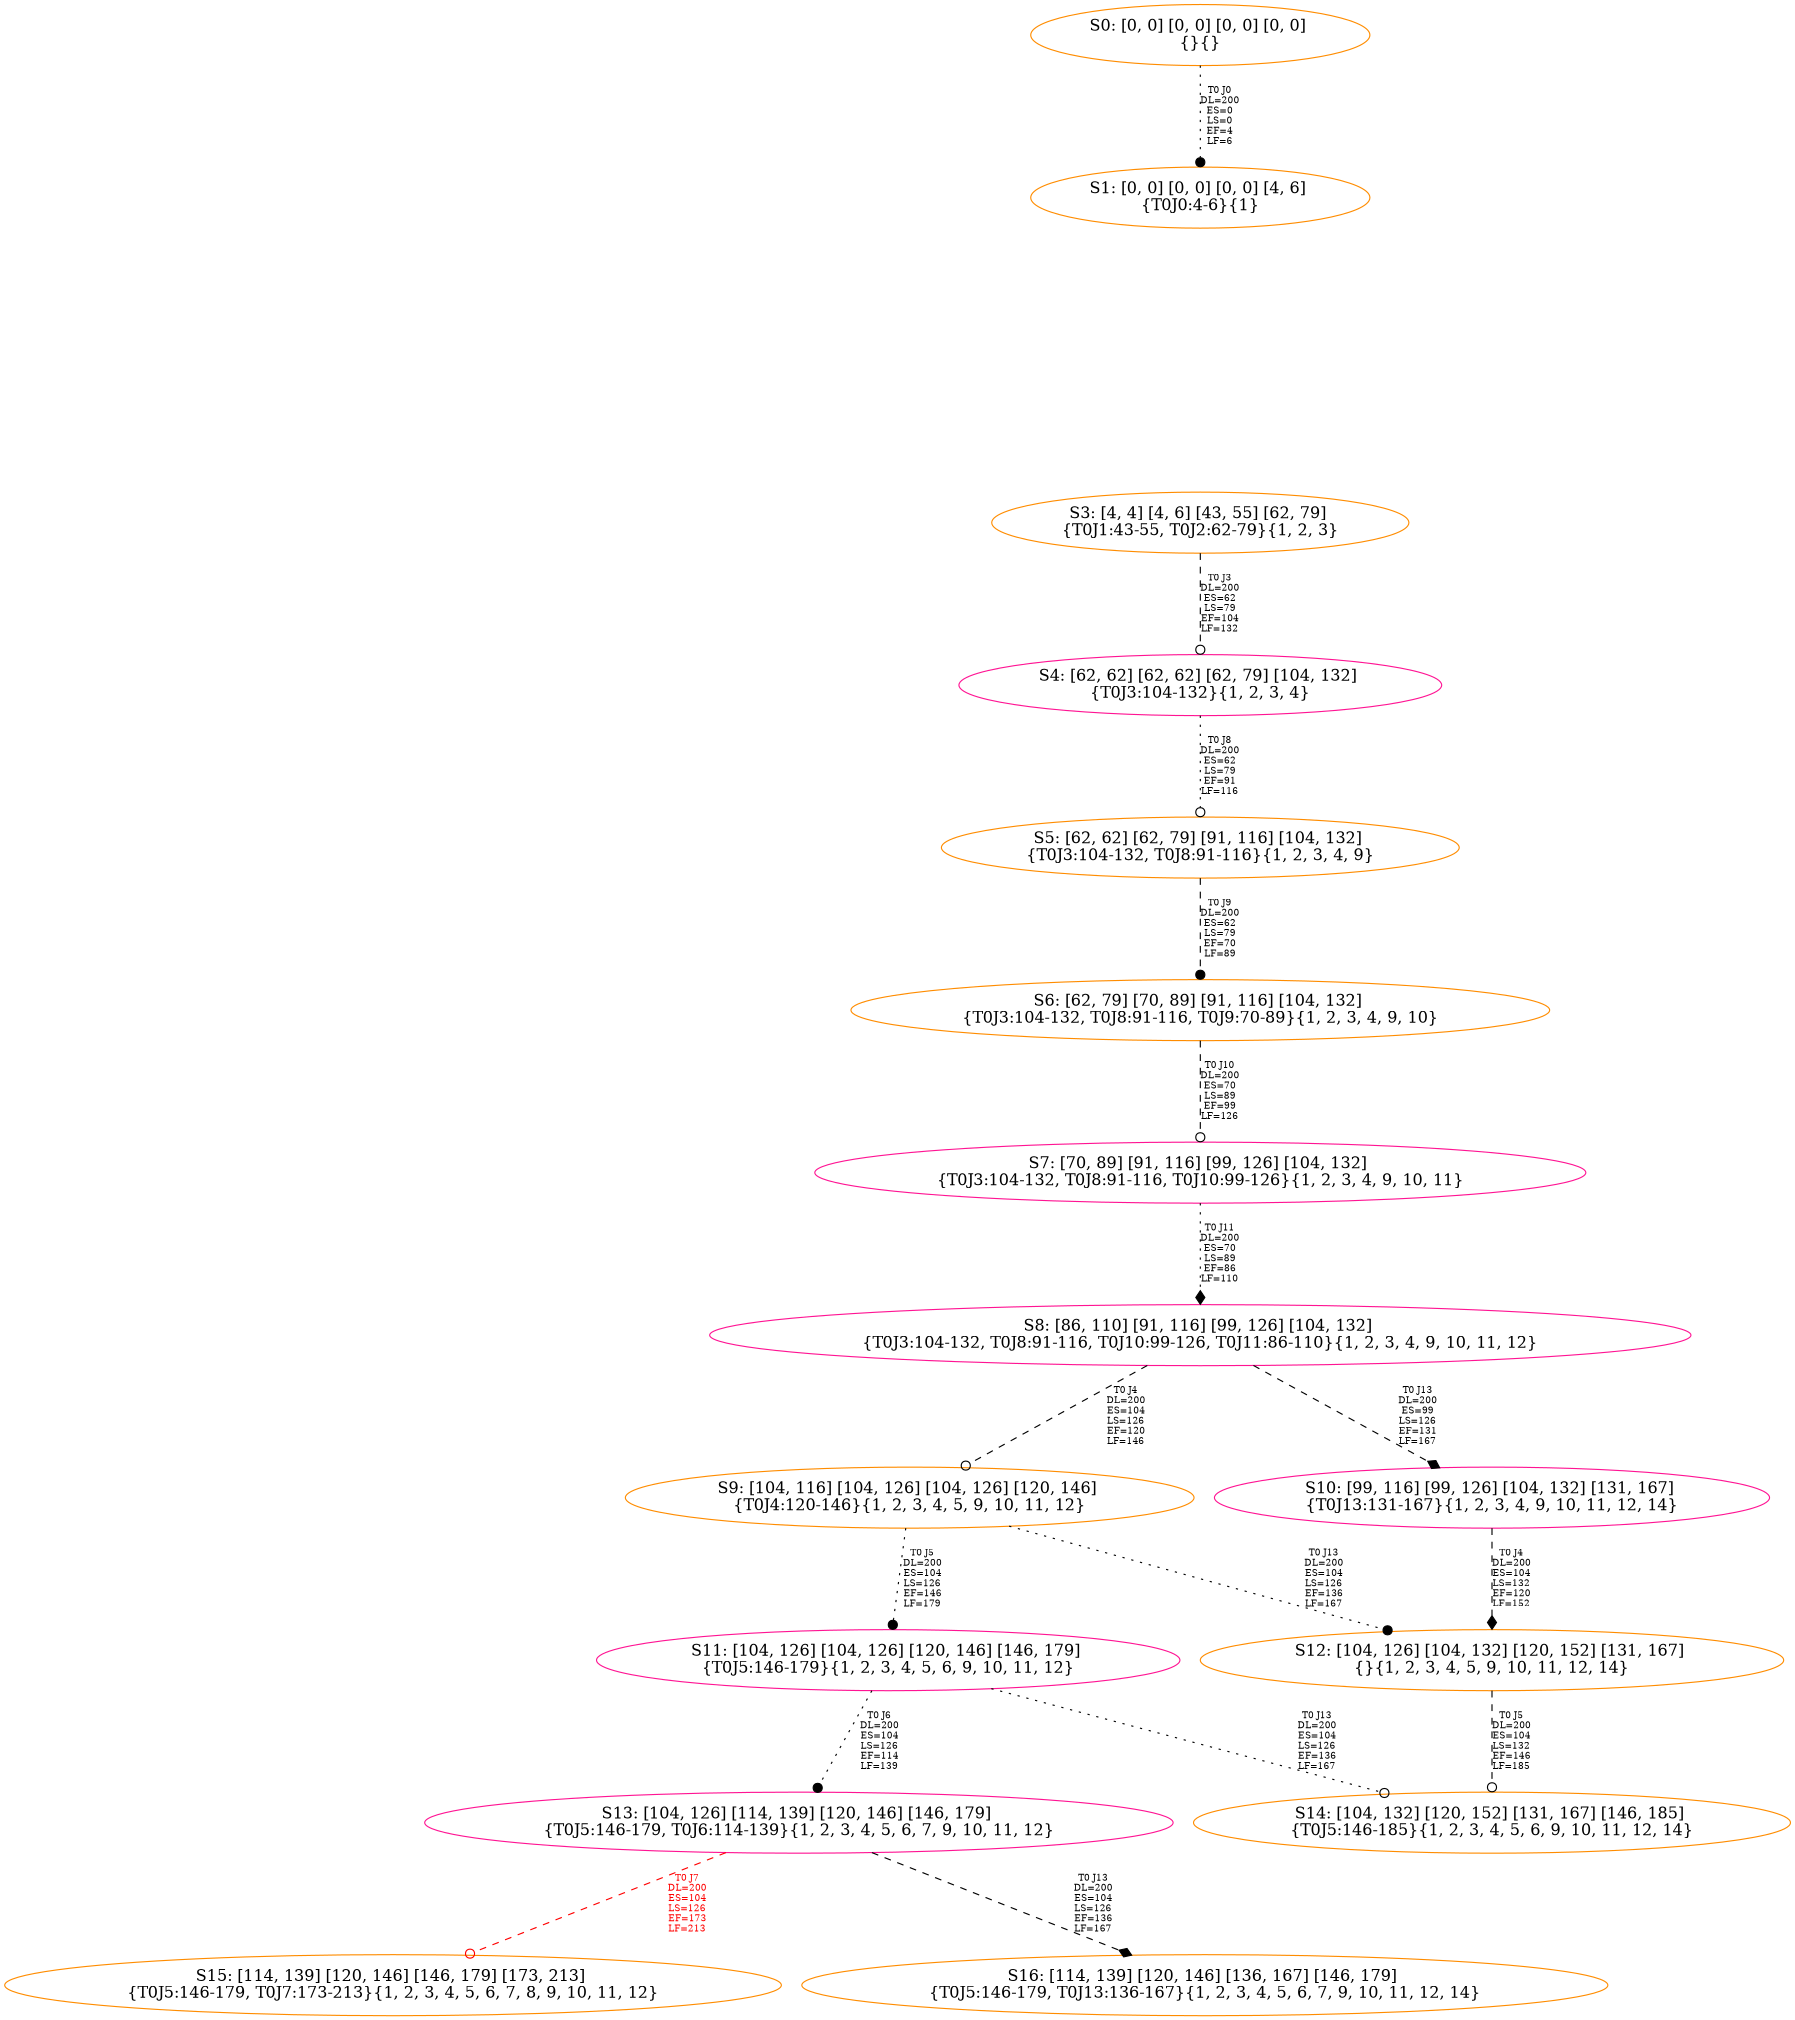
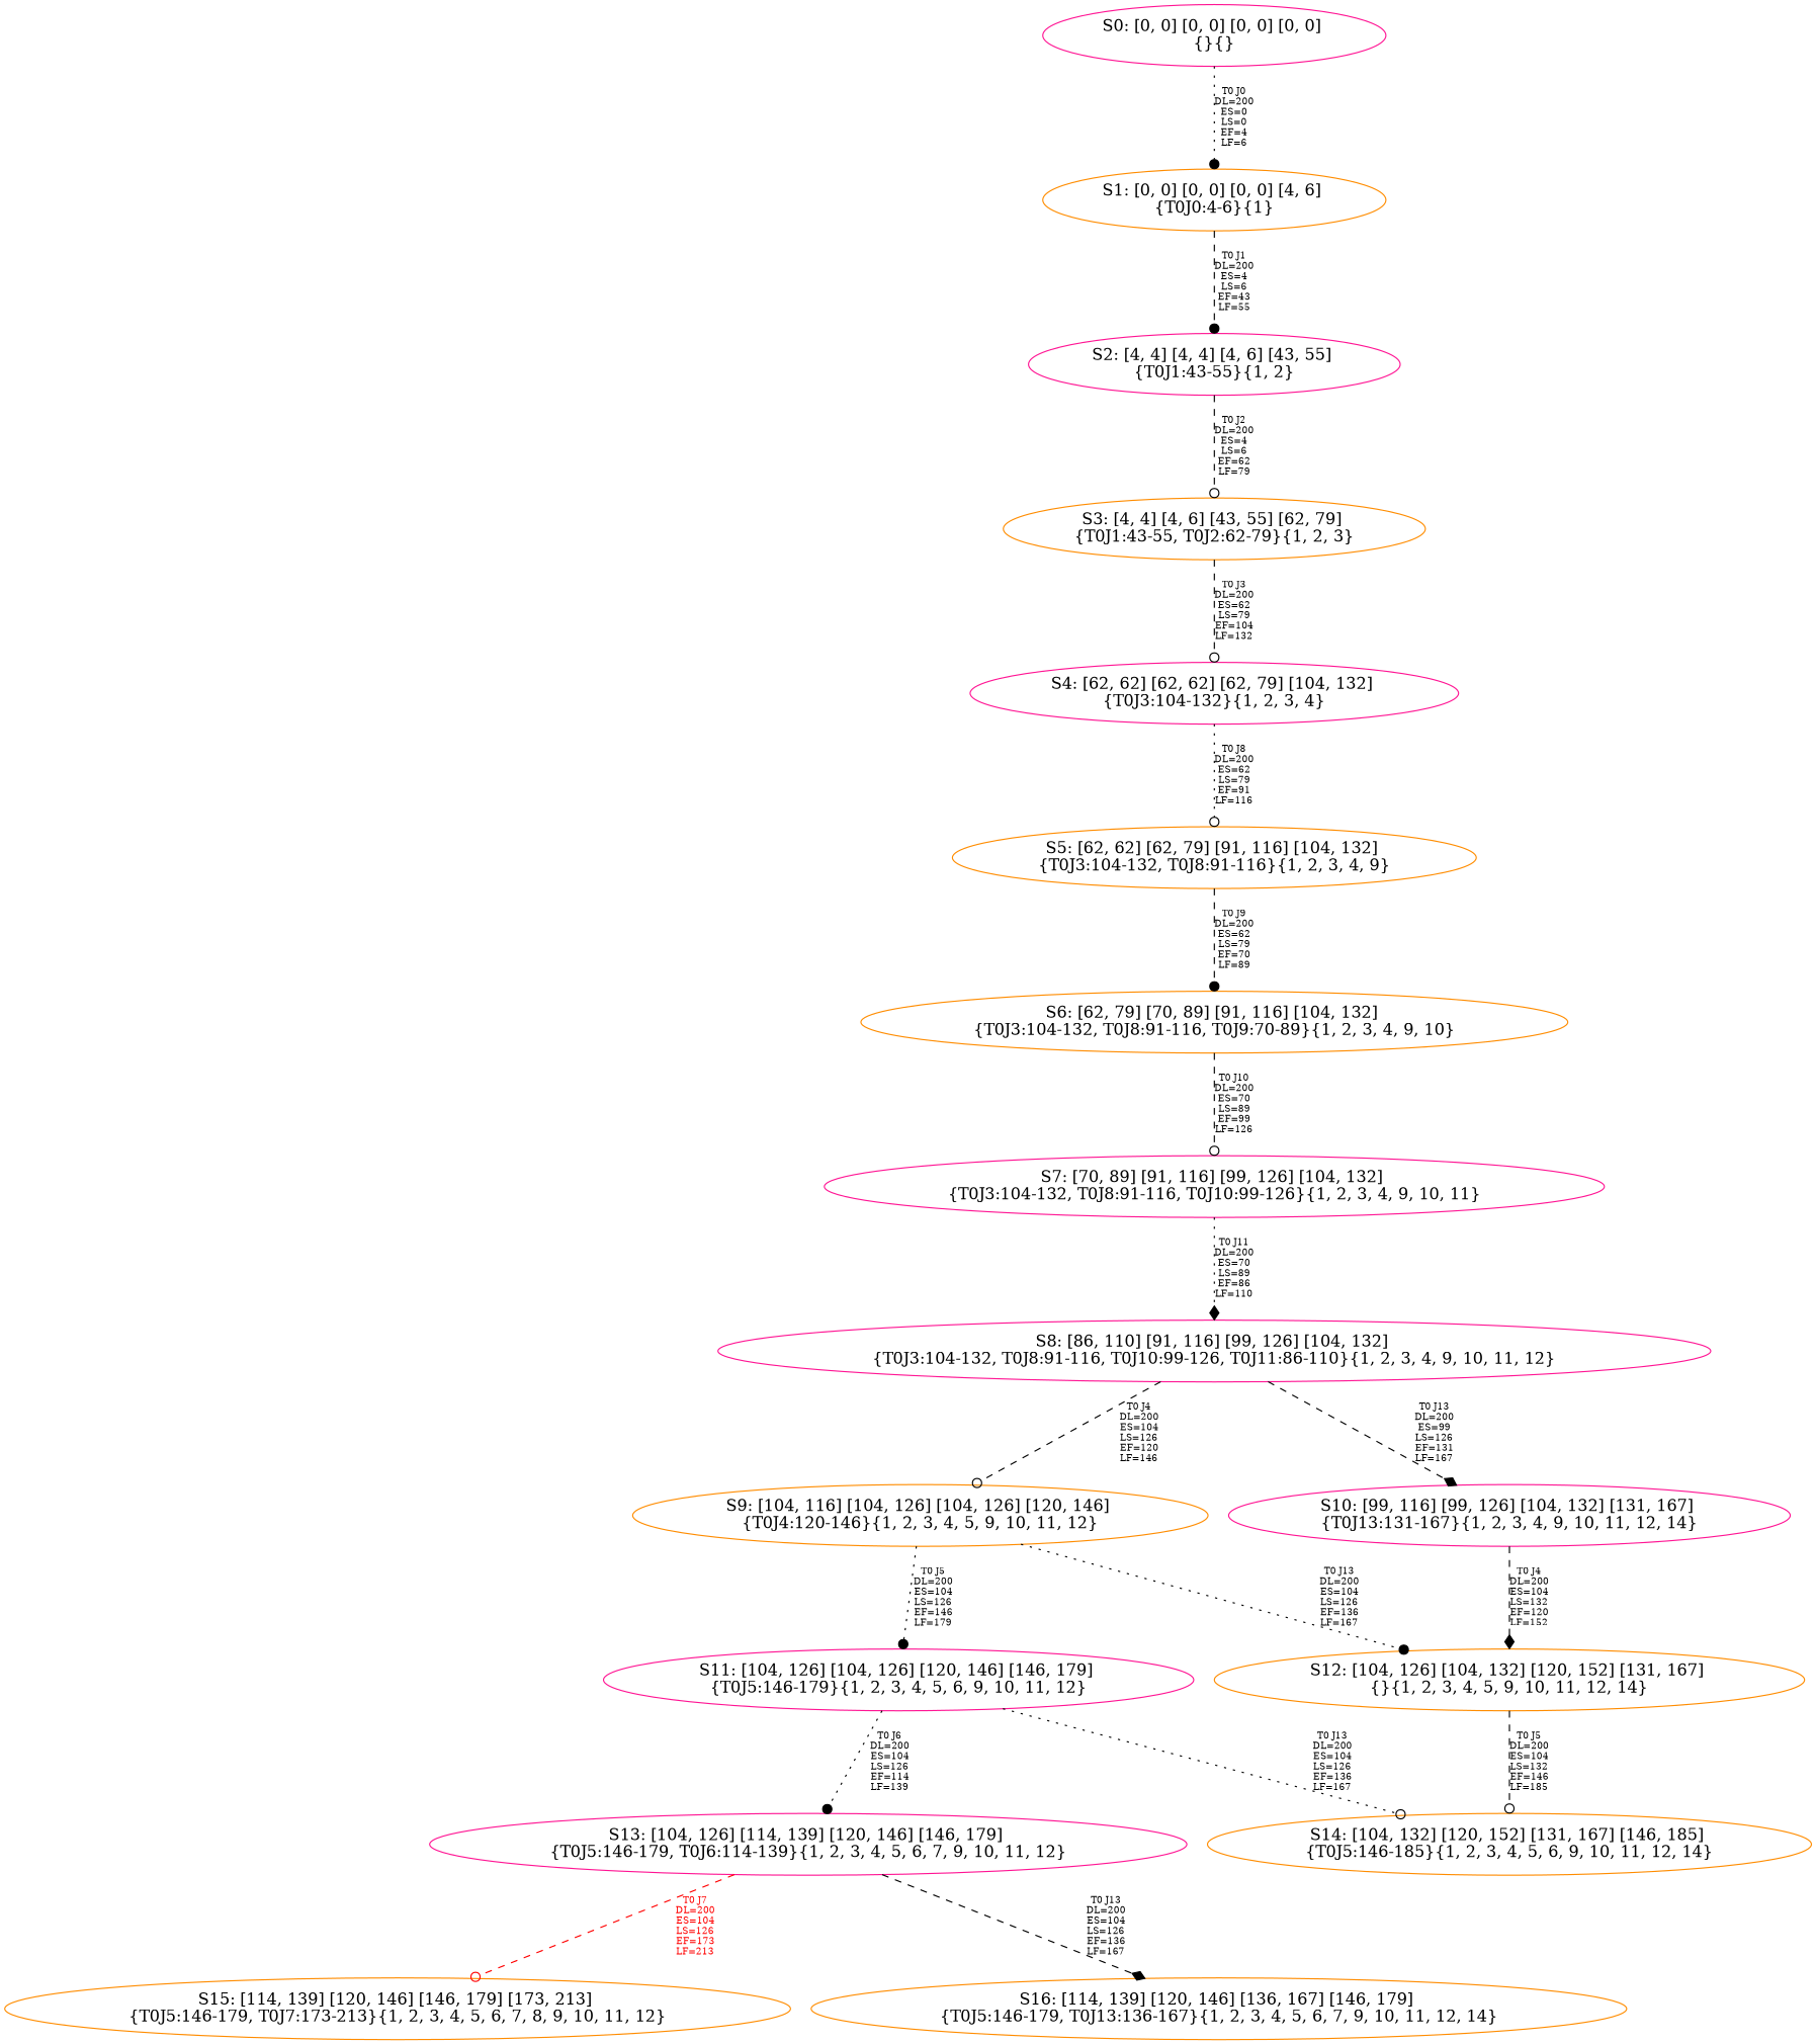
  digraph {
    node [color=darkorange]
    edge [arrowhead=odot fontsize=8 style=dashed]
-   n1 [label="S0: [0, 0] [0, 0] [0, 0] [0, 0] \n{}{}"]
+   n1 [color=deeppink label="S0: [0, 0] [0, 0] [0, 0] [0, 0] \n{}{}"]
    n2 [label="S1: [0, 0] [0, 0] [0, 0] [4, 6] \n{T0J0:4-6}{1}"]
+   n3 [color=deeppink label="S2: [4, 4] [4, 4] [4, 6] [43, 55] \n{T0J1:43-55}{1, 2}"]
    n4 [label="S3: [4, 4] [4, 6] [43, 55] [62, 79] \n{T0J1:43-55, T0J2:62-79}{1, 2, 3}"]
    n5 [color=deeppink label="S4: [62, 62] [62, 62] [62, 79] [104, 132] \n{T0J3:104-132}{1, 2, 3, 4}"]
    n6 [label="S5: [62, 62] [62, 79] [91, 116] [104, 132] \n{T0J3:104-132, T0J8:91-116}{1, 2, 3, 4, 9}"]
    n7 [label="S6: [62, 79] [70, 89] [91, 116] [104, 132] \n{T0J3:104-132, T0J8:91-116, T0J9:70-89}{1, 2, 3, 4, 9, 10}"]
    n8 [color=deeppink label="S7: [70, 89] [91, 116] [99, 126] [104, 132] \n{T0J3:104-132, T0J8:91-116, T0J10:99-126}{1, 2, 3, 4, 9, 10, 11}"]
    n9 [color=deeppink label="S8: [86, 110] [91, 116] [99, 126] [104, 132] \n{T0J3:104-132, T0J8:91-116, T0J10:99-126, T0J11:86-110}{1, 2, 3, 4, 9, 10, 11, 12}"]
    n10 [label="S9: [104, 116] [104, 126] [104, 126] [120, 146] \n{T0J4:120-146}{1, 2, 3, 4, 5, 9, 10, 11, 12}"]
    n11 [color=deeppink label="S10: [99, 116] [99, 126] [104, 132] [131, 167] \n{T0J13:131-167}{1, 2, 3, 4, 9, 10, 11, 12, 14}"]
    n12 [color=deeppink label="S11: [104, 126] [104, 126] [120, 146] [146, 179] \n{T0J5:146-179}{1, 2, 3, 4, 5, 6, 9, 10, 11, 12}"]
    n13 [label="S12: [104, 126] [104, 132] [120, 152] [131, 167] \n{}{1, 2, 3, 4, 5, 9, 10, 11, 12, 14}"]
    n14 [color=deeppink label="S13: [104, 126] [114, 139] [120, 146] [146, 179] \n{T0J5:146-179, T0J6:114-139}{1, 2, 3, 4, 5, 6, 7, 9, 10, 11, 12}"]
    n15 [label="S14: [104, 132] [120, 152] [131, 167] [146, 185] \n{T0J5:146-185}{1, 2, 3, 4, 5, 6, 9, 10, 11, 12, 14}"]
    n16 [label="S15: [114, 139] [120, 146] [146, 179] [173, 213] \n{T0J5:146-179, T0J7:173-213}{1, 2, 3, 4, 5, 6, 7, 8, 9, 10, 11, 12}"]
    n17 [label="S16: [114, 139] [120, 146] [136, 167] [146, 179] \n{T0J5:146-179, T0J13:136-167}{1, 2, 3, 4, 5, 6, 7, 9, 10, 11, 12, 14}"]
    n1 -> n2 [arrowhead=dot label="T0 J0\nDL=200\nES=0\nLS=0\nEF=4\nLF=6" style=dotted]
+   n2 -> n3 [arrowhead=dot label="T0 J1\nDL=200\nES=4\nLS=6\nEF=43\nLF=55"]
+   n3 -> n4 [label="T0 J2\nDL=200\nES=4\nLS=6\nEF=62\nLF=79"]
    n4 -> n5 [label="T0 J3\nDL=200\nES=62\nLS=79\nEF=104\nLF=132"]
    n5 -> n6 [label="T0 J8\nDL=200\nES=62\nLS=79\nEF=91\nLF=116" style=dotted]
    n6 -> n7 [arrowhead=dot label="T0 J9\nDL=200\nES=62\nLS=79\nEF=70\nLF=89"]
    n7 -> n8 [label="T0 J10\nDL=200\nES=70\nLS=89\nEF=99\nLF=126"]
    n8 -> n9 [arrowhead=diamond label="T0 J11\nDL=200\nES=70\nLS=89\nEF=86\nLF=110" style=dotted]
    n9 -> n10 [label="T0 J4\nDL=200\nES=104\nLS=126\nEF=120\nLF=146"]
    n9 -> n11 [arrowhead=diamond label="T0 J13\nDL=200\nES=99\nLS=126\nEF=131\nLF=167"]
    n10 -> n12 [arrowhead=dot label="T0 J5\nDL=200\nES=104\nLS=126\nEF=146\nLF=179" style=dotted]
    n10 -> n13 [arrowhead=dot label="T0 J13\nDL=200\nES=104\nLS=126\nEF=136\nLF=167" style=dotted]
    n11 -> n13 [arrowhead=diamond label="T0 J4\nDL=200\nES=104\nLS=132\nEF=120\nLF=152"]
    n12 -> n14 [arrowhead=dot label="T0 J6\nDL=200\nES=104\nLS=126\nEF=114\nLF=139" style=dotted]
    n12 -> n15 [label="T0 J13\nDL=200\nES=104\nLS=126\nEF=136\nLF=167" style=dotted]
    n13 -> n15 [label="T0 J5\nDL=200\nES=104\nLS=132\nEF=146\nLF=185"]
    n14 -> n16 [color=Red fontcolor=Red label="T0 J7\nDL=200\nES=104\nLS=126\nEF=173\nLF=213"]
    n14 -> n17 [arrowhead=diamond label="T0 J13\nDL=200\nES=104\nLS=126\nEF=136\nLF=167"]
  }
